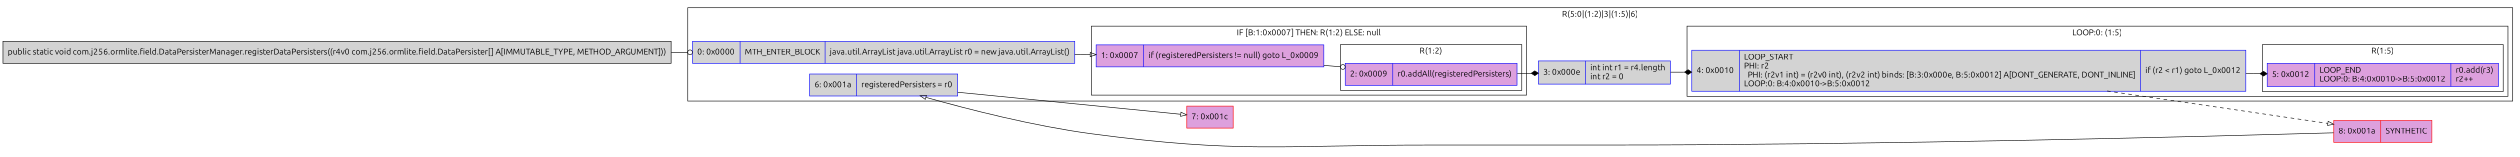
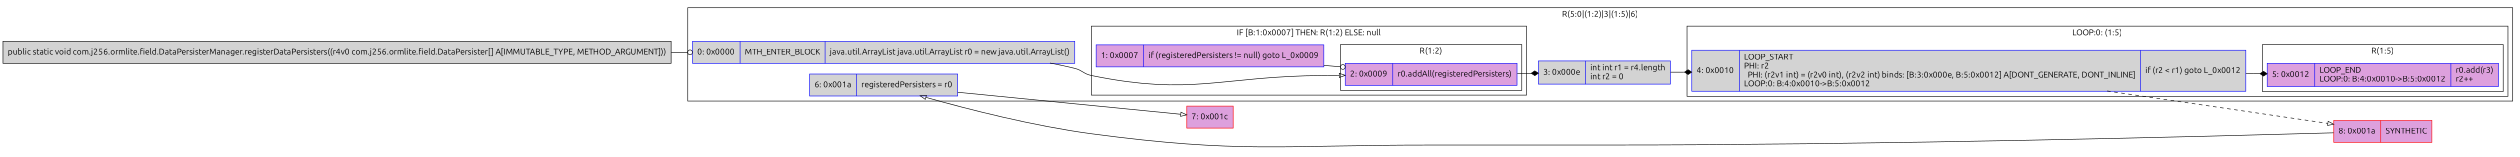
  digraph {
    fontname=Ubuntu
    rankdir=LR
    node [color=blue fillcolor=plum fontname=Ubuntu shape=record style=filled]
    edge [arrowhead=onormal fontname=Ubuntu]
    n1 [label="{2\:\ 0x0009|r0.addAll(registeredPersisters)\l}"]
    n2 [label="{1\:\ 0x0007|if (registeredPersisters != null) goto L_0x0009\l}"]
    n3 [label="{5\:\ 0x0012|LOOP_END\lLOOP:0: B:4:0x0010\-\>B:5:0x0012\l|r0.add(r3)\lr2++\l}"]
    n4 [fillcolor=lightgrey label="{4\:\ 0x0010|LOOP_START\lPHI: r2 \l  PHI: (r2v1 int) = (r2v0 int), (r2v2 int) binds: [B:3:0x000e, B:5:0x0012] A[DONT_GENERATE, DONT_INLINE]\lLOOP:0: B:4:0x0010\-\>B:5:0x0012\l|if (r2 \< r1) goto L_0x0012\l}"]
    n5 [fillcolor=lightgrey label="{0\:\ 0x0000|MTH_ENTER_BLOCK\l|java.util.ArrayList java.util.ArrayList r0 = new java.util.ArrayList()\l}"]
    n6 [fillcolor=lightgrey label="{3\:\ 0x000e|int int r1 = r4.length\lint r2 = 0\l}"]
    n7 [fillcolor=lightgrey label="{6\:\ 0x001a|registeredPersisters = r0\l}"]
    n8 [color=red label="{8\:\ 0x001a|SYNTHETIC\l}"]
    n9 [color=red label="{7\:\ 0x001c}"]
    n10 [fillcolor=lightgrey label="{public static void com.j256.ormlite.field.DataPersisterManager.registerDataPersisters((r4v0 com.j256.ormlite.field.DataPersister[] A[IMMUTABLE_TYPE, METHOD_ARGUMENT])) }" color=""]
    subgraph cluster_1 {
      label="R(5:0|(1:2)|3|(1:5)|6)"
      n5
      n6
      n7
      subgraph cluster_2 {
        label="IF [B:1:0x0007] THEN: R(1:2) ELSE: null"
        n2
        subgraph cluster_3 {
          label="R(1:2)"
          n1
        }
      }
      subgraph cluster_4 {
        label="LOOP:0: (1:5)"
        n4
        subgraph cluster_5 {
          label="R(1:5)"
          n3
        }
      }
    }
    n1 -> n6 [arrowhead=diamond]
    n2 -> n1 [arrowhead=odot]
    n4 -> n3 [arrowhead=diamond]
    n4 -> n8 [style=dashed]
-   n5 -> n2
+   n5 -> n1
    n6 -> n4 [arrowhead=diamond]
    n7 -> n9
    n8 -> n7
    n10 -> n5 [arrowhead=odot]
  }
